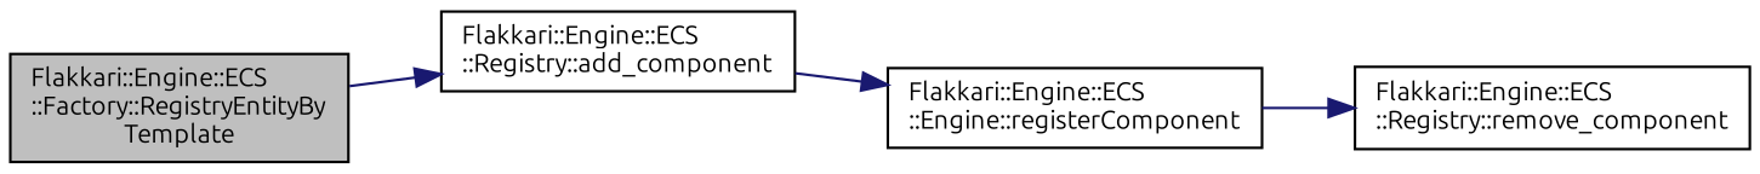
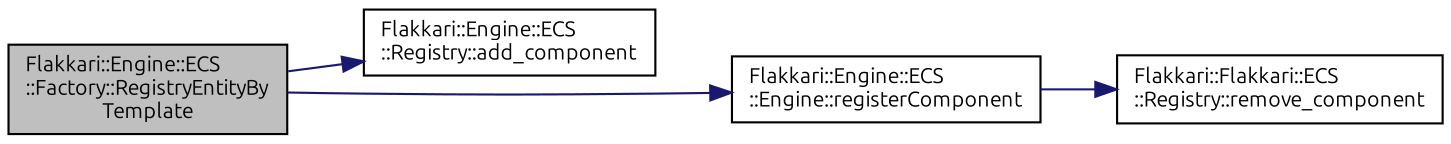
  digraph {
    fontname=Ubuntu
    rankdir=LR
    node [color=black fillcolor=white fontname=Ubuntu fontsize=10 shape=record style=filled]
    edge [color=midnightblue fontname=Ubuntu fontsize=10 labelfontname=Helvetica labelfontsize=10 style=solid]
    n1 [fillcolor=grey75 fontcolor=black height=0.2 label="Flakkari::Engine::ECS\l::Factory::RegistryEntityBy\lTemplate" width=0.4]
    n2 [height=0.2 label="Flakkari::Engine::ECS\l::Registry::add_component" width=0.4]
    n3 [height=0.2 label="Flakkari::Engine::ECS\l::Engine::registerComponent" width=0.4]
-   n4 [height=0.2 label="Flakkari::Engine::ECS\l::Registry::remove_component" width=0.4]
+   n4 [height=0.2 label="Flakkari::Flakkari::ECS\l::Registry::remove_component" width=0.4]
    n1 -> n2
-   n2 -> n3
+   n1 -> n3
    n3 -> n4
  }
